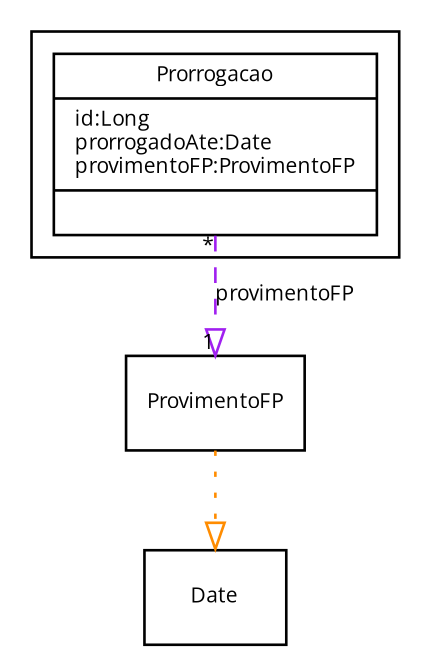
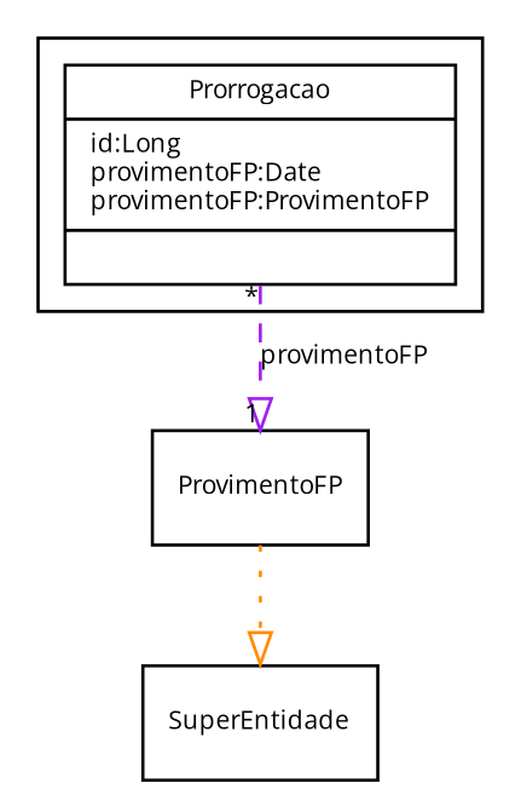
  digraph {
    fontname="Open Sans"
    fontsize=8
    node [fontname="Open Sans" fontsize=8 shape=record]
    edge [arrowhead=onormal fontname="Open Sans" fontsize=8]
-   n1 [label="{Prorrogacao|id:Long\lprorrogadoAte:Date\lprovimentoFP:ProvimentoFP\l|\l}"]
+   n1 [label="{Prorrogacao|id:Long\lprovimentoFP:Date\lprovimentoFP:ProvimentoFP\l|\l}"]
    ProvimentoFP
-   SuperEntidade [label=Date]
+   SuperEntidade
    subgraph cluster_1 {
      n1
    }
    n1 -> ProvimentoFP [color=purple headlabel=1 label=provimentoFP style=dashed taillabel="*"]
    ProvimentoFP -> SuperEntidade [color=darkorange style=dotted]
  }
